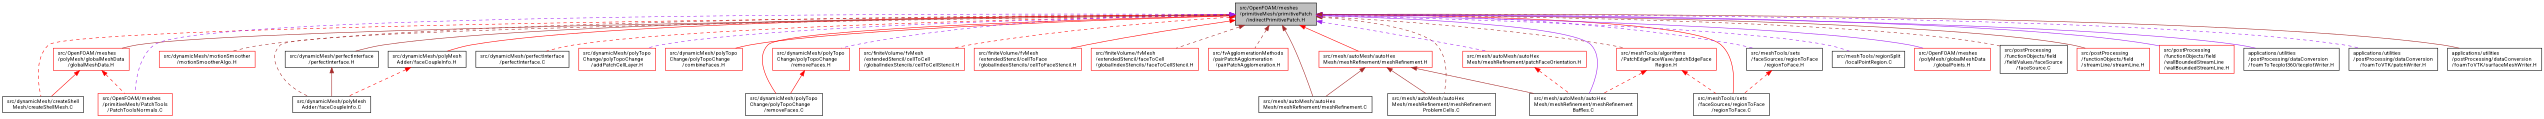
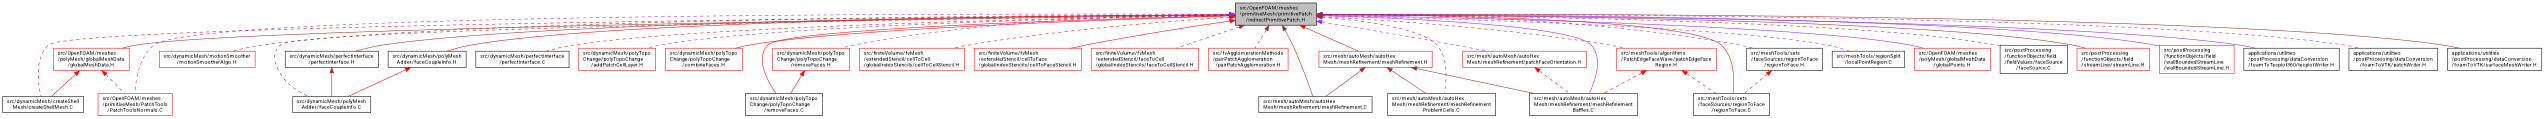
  digraph {
    fontname=Roboto
    node [color=black fontname=Roboto fontsize=10 shape=record]
    edge [color=red dir=back fontname=Roboto fontsize=10 labelfontname=Helvetica labelfontsize=10 style=dashed]
    n1 [fillcolor=grey75 fontcolor=black height=0.2 label="src/OpenFOAM/meshes\l/primitiveMesh/primitivePatch\l/indirectPrimitivePatch.H" style=filled width=0.4]
    n2 [height=0.2 label="src/dynamicMesh/createShell\lMesh/createShellMesh.C" width=0.4]
    n3 [color=red height=0.2 label="src/dynamicMesh/motionSmoother\l/motionSmootherAlgo.H" width=0.4]
    n4 [height=0.2 label="src/dynamicMesh/perfectInterface\l/perfectInterface.H" width=0.4]
    n5 [height=0.2 label="src/dynamicMesh/perfectInterface\l/perfectInterface.C" width=0.4]
    n6 [height=0.2 label="src/dynamicMesh/polyMesh\lAdder/faceCoupleInfo.H" width=0.4]
    n7 [height=0.2 label="src/dynamicMesh/polyMesh\lAdder/faceCoupleInfo.C" width=0.4]
    n8 [color=red height=0.2 label="src/dynamicMesh/polyTopo\lChange/polyTopoChange\l/addPatchCellLayer.H" width=0.4]
    n9 [color=red height=0.2 label="src/dynamicMesh/polyTopo\lChange/polyTopoChange\l/combineFaces.H" width=0.4]
    n10 [color=red height=0.2 label="src/dynamicMesh/polyTopo\lChange/polyTopoChange\l/removeFaces.H" width=0.4]
    n11 [height=0.2 label="src/dynamicMesh/polyTopo\lChange/polyTopoChange\l/removeFaces.C" width=0.4]
    n12 [color=red height=0.2 label="src/finiteVolume/fvMesh\l/extendedStencil/cellToCell\l/globalIndexStencils/cellToCellStencil.H" width=0.4]
    n13 [color=red height=0.2 label="src/finiteVolume/fvMesh\l/extendedStencil/cellToFace\l/globalIndexStencils/cellToFaceStencil.H" width=0.4]
    n14 [color=red height=0.2 label="src/finiteVolume/fvMesh\l/extendedStencil/faceToCell\l/globalIndexStencils/faceToCellStencil.H" width=0.4]
    n15 [color=red height=0.2 label="src/fvAgglomerationMethods\l/pairPatchAgglomeration\l/pairPatchAgglomeration.H" width=0.4]
    n16 [color=red height=0.2 label="src/mesh/autoMesh/autoHex\lMesh/meshRefinement/meshRefinement.H" width=0.4]
    n17 [height=0.2 label="src/mesh/autoMesh/autoHex\lMesh/meshRefinement/meshRefinement.C" width=0.4]
    n18 [height=0.2 label="src/mesh/autoMesh/autoHex\lMesh/meshRefinement/meshRefinement\lBaffles.C" width=0.4]
    n19 [height=0.2 label="src/mesh/autoMesh/autoHex\lMesh/meshRefinement/meshRefinement\lProblemCells.C" width=0.4]
    n20 [color=red height=0.2 label="src/mesh/autoMesh/autoHex\lMesh/meshRefinement/patchFaceOrientation.H" width=0.4]
    n21 [color=red height=0.2 label="src/meshTools/algorithms\l/PatchEdgeFaceWave/patchEdgeFace\lRegion.H" width=0.4]
    n22 [height=0.2 label="src/meshTools/sets\l/faceSources/regionToFace\l/regionToFace.C" width=0.4]
    n23 [height=0.2 label="src/meshTools/regionSplit\l/localPointRegion.C" width=0.4]
    n24 [height=0.2 label="src/meshTools/sets\l/faceSources/regionToFace\l/regionToFace.H" width=0.4]
    n25 [color=red height=0.2 label="src/OpenFOAM/meshes\l/polyMesh/globalMeshData\l/globalMeshData.H" width=0.4]
    n26 [color=red height=0.2 label="src/OpenFOAM/meshes\l/primitiveMesh/PatchTools\l/PatchToolsNormals.C" width=0.4]
    n27 [color=red height=0.2 label="src/OpenFOAM/meshes\l/polyMesh/globalMeshData\l/globalPoints.H" width=0.4]
    n28 [height=0.2 label="src/postProcessing\l/functionObjects/field\l/fieldValues/faceSource\l/faceSource.C" width=0.4]
    n29 [color=red height=0.2 label="src/postProcessing\l/functionObjects/field\l/streamLine/streamLine.H" width=0.4]
    n30 [color=red height=0.2 label="src/postProcessing\l/functionObjects/field\l/wallBoundedStreamLine\l/wallBoundedStreamLine.H" width=0.4]
    n31 [height=0.2 label="applications/utilities\l/postProcessing/dataConversion\l/foamToTecplot360/tecplotWriter.H" width=0.4]
    n32 [height=0.2 label="applications/utilities\l/postProcessing/dataConversion\l/foamToVTK/patchWriter.H" width=0.4]
    n33 [height=0.2 label="applications/utilities\l/postProcessing/dataConversion\l/foamToVTK/surfaceMeshWriter.H" width=0.4]
    n1 -> n2
    n1 -> n3 [color=brown]
    n1 -> n4 [color=brown style=solid]
    n1 -> n5
    n1 -> n6 [style=solid]
    n1 -> n7 [color=brown]
    n1 -> n8 [color=purple]
    n1 -> n9 [style=solid]
    n1 -> n10 [color=purple]
    n1 -> n11 [style=solid]
    n1 -> n12
    n1 -> n13 [style=solid]
    n1 -> n14 [color=brown]
    n1 -> n15 [color=brown]
    n1 -> n16 [style=solid]
    n1 -> n17 [color=brown style=solid]
    n1 -> n18 [color=purple style=solid]
    n1 -> n19 [color=brown]
    n1 -> n20 [color=purple]
    n1 -> n21 [color=brown]
    n1 -> n22 [style=solid]
    n1 -> n23 [color=purple]
    n1 -> n24 [color=purple]
    n1 -> n25 [color=brown style=solid]
    n1 -> n26 [color=purple]
    n1 -> n27 [color=purple style=solid]
    n1 -> n28 [color=brown]
    n1 -> n29 [color=brown style=solid]
    n1 -> n30 [color=purple style=solid]
    n1 -> n31 [color=purple style=solid]
    n1 -> n32 [color=purple]
    n1 -> n33 [color=brown style=solid]
    n4 -> n7 [color=brown style=solid]
-   n6 -> n7
+   n6 -> n7 [style=solid]
    n10 -> n11 [style=solid]
    n16 -> n17 [color=brown style=solid]
    n16 -> n18 [color=brown style=solid]
    n16 -> n19 [color=brown style=solid]
    n20 -> n18
    n21 -> n18
    n21 -> n22
    n24 -> n22
    n25 -> n2 [style=solid]
    n25 -> n26
  }
